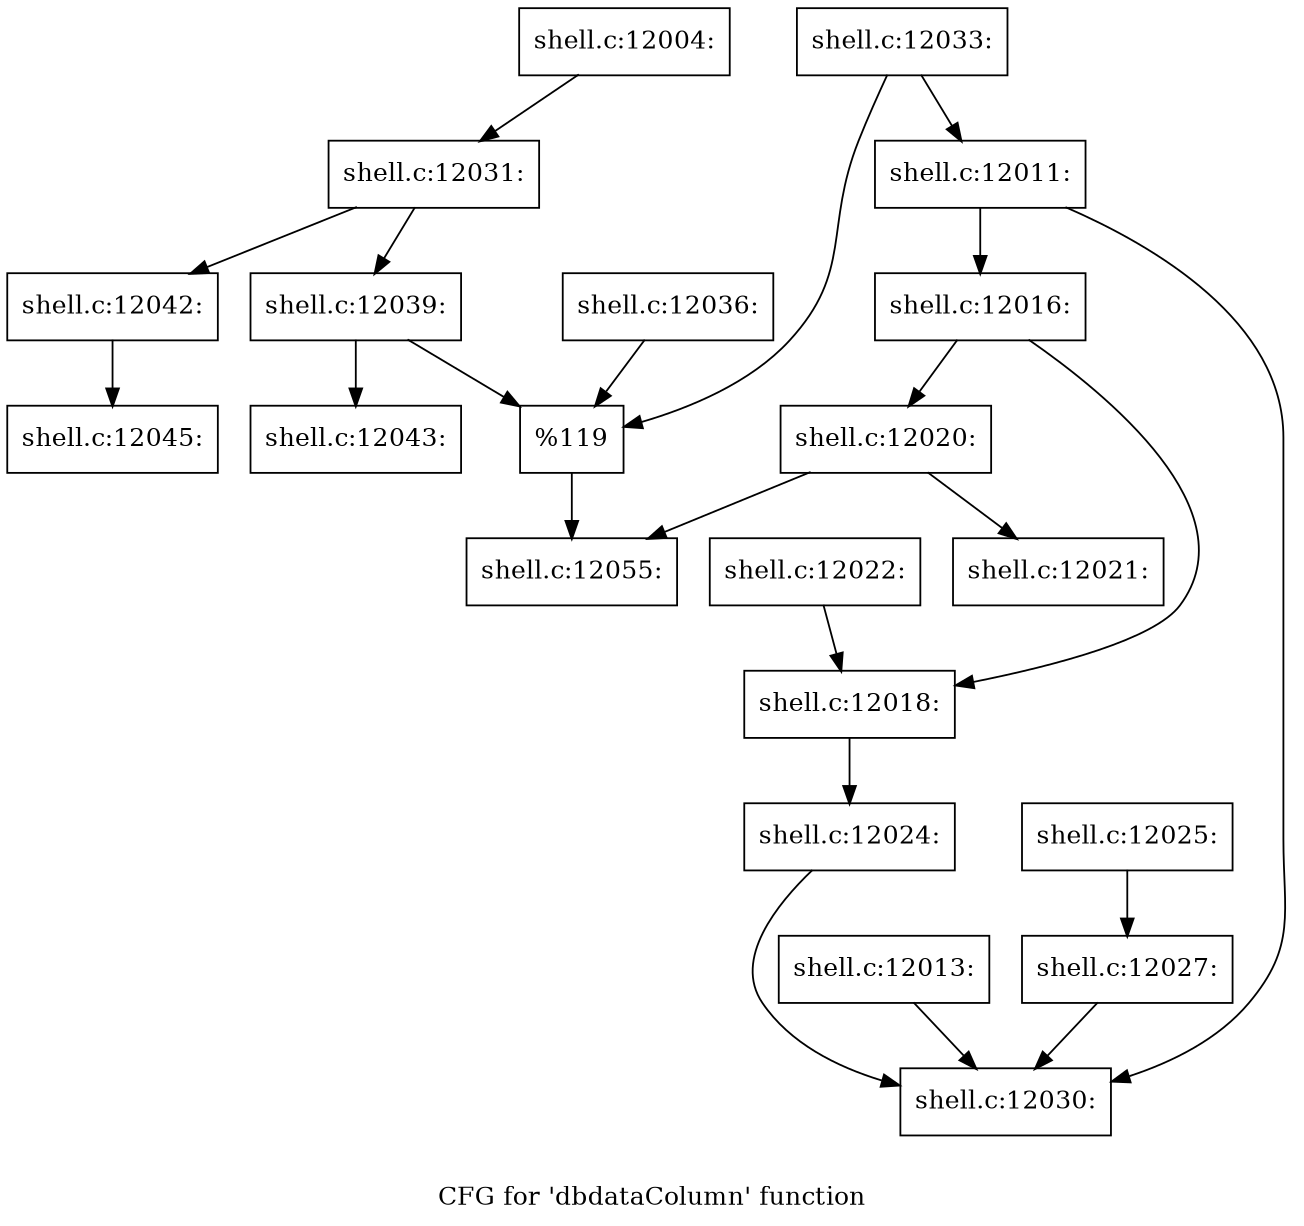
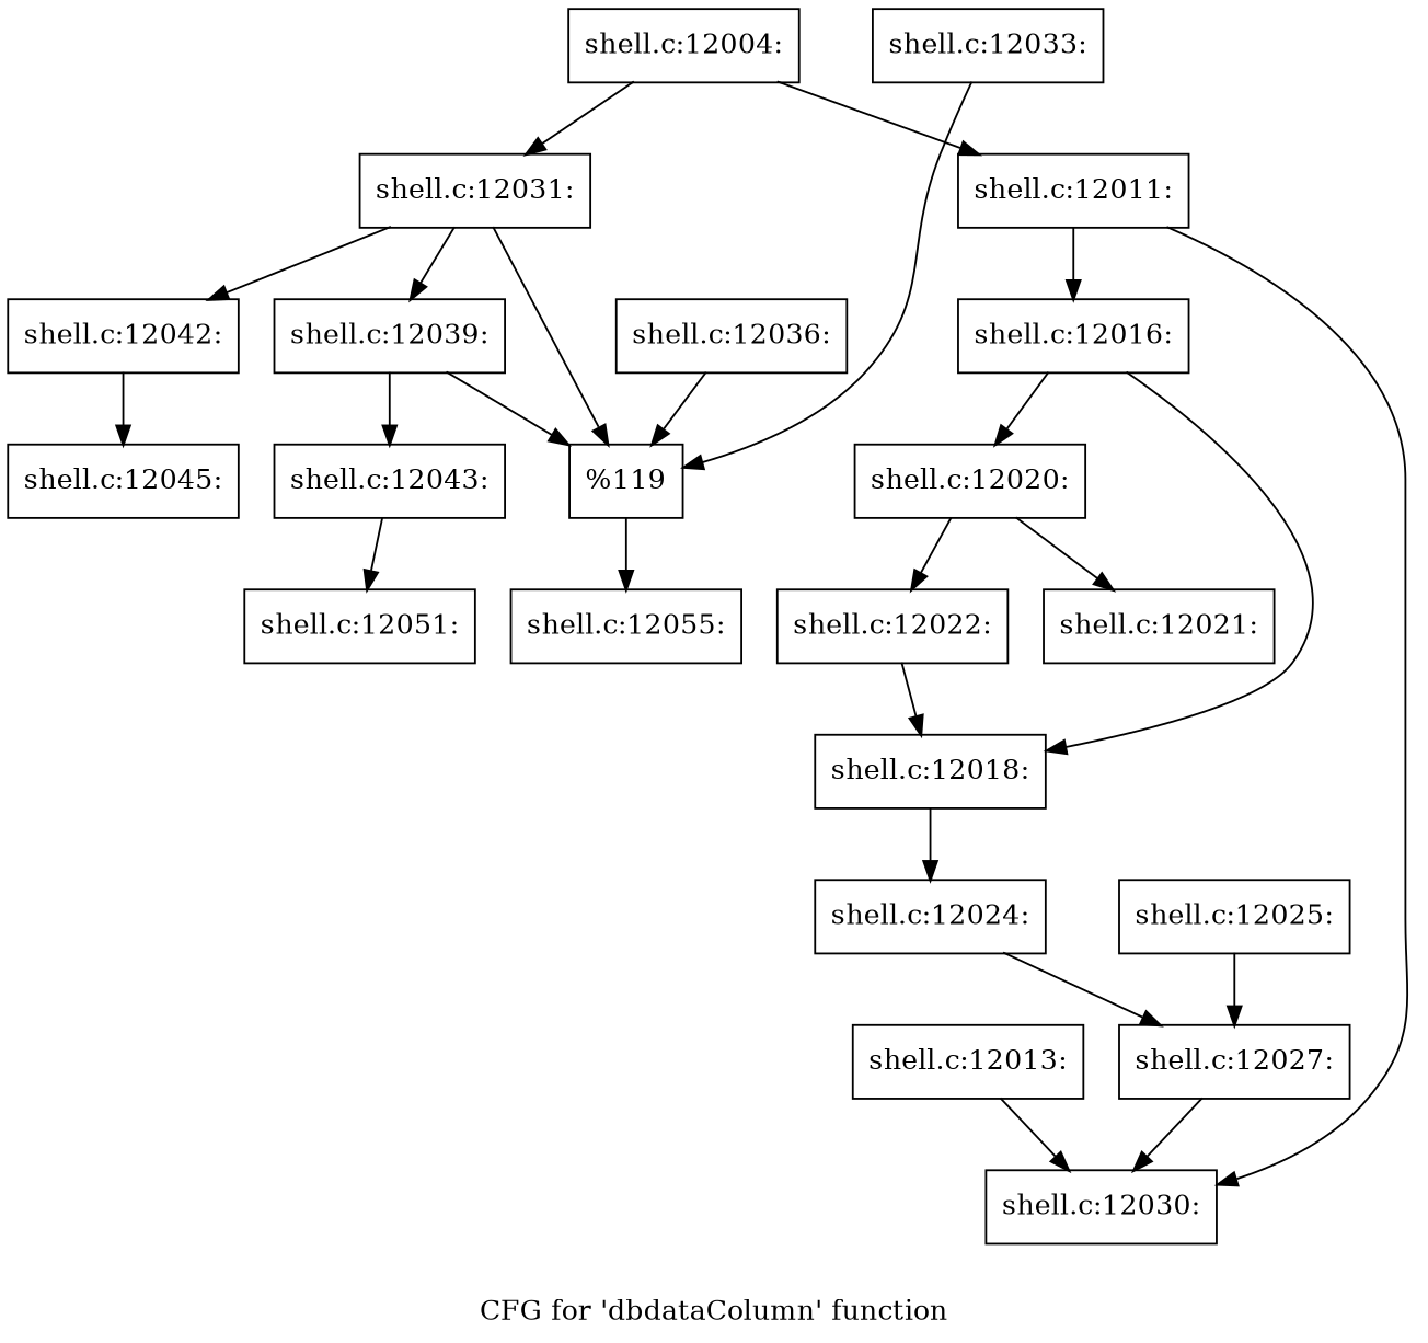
  digraph {
    label="CFG for 'dbdataColumn' function"
    node [shape=record]
    n1 [label="{shell.c:12004:}"]
    n2 [label="{shell.c:12011:}"]
    n3 [label="{shell.c:12031:}"]
    n4 [label="{shell.c:12030:}"]
    n5 [label="{shell.c:12016:}"]
    n6 [label="{%119}"]
    n7 [label="{shell.c:12039:}"]
    n8 [label="{shell.c:12042:}"]
    n9 [label="{shell.c:12013:}"]
    n10 [label="{shell.c:12018:}"]
    n11 [label="{shell.c:12020:}"]
    n12 [label="{shell.c:12055:}"]
    n13 [label="{shell.c:12033:}"]
    n14 [label="{shell.c:12036:}"]
    n15 [label="{shell.c:12043:}"]
    n16 [label="{shell.c:12045:}"]
    n17 [label="{shell.c:12024:}"]
    n18 [label="{shell.c:12021:}"]
    n19 [label="{shell.c:12022:}"]
    n20 [label="{shell.c:12027:}"]
    n21 [label="{shell.c:12025:}"]
-   n13 -> n2
+   n22 [label="{shell.c:12051:}"]
+   n1 -> n2
    n1 -> n3
    n2 -> n4
    n2 -> n5
+   n3 -> n6
    n3 -> n7
    n3 -> n8
    n5 -> n10
    n5 -> n11
    n6 -> n12
    n7 -> n6
    n7 -> n15
    n8 -> n16
    n9 -> n4
    n10 -> n17
    n11 -> n18
-   n11 -> n12
+   n11 -> n19
    n13 -> n6
    n14 -> n6
-   n17 -> n4
+   n15 -> n22
+   n17 -> n20
    n19 -> n10
    n20 -> n4
    n21 -> n20
  }
